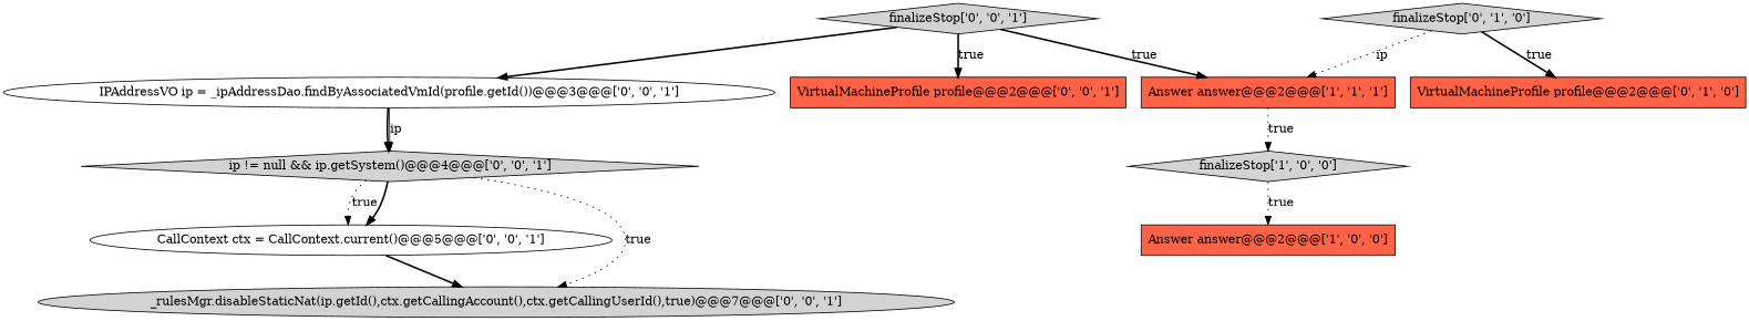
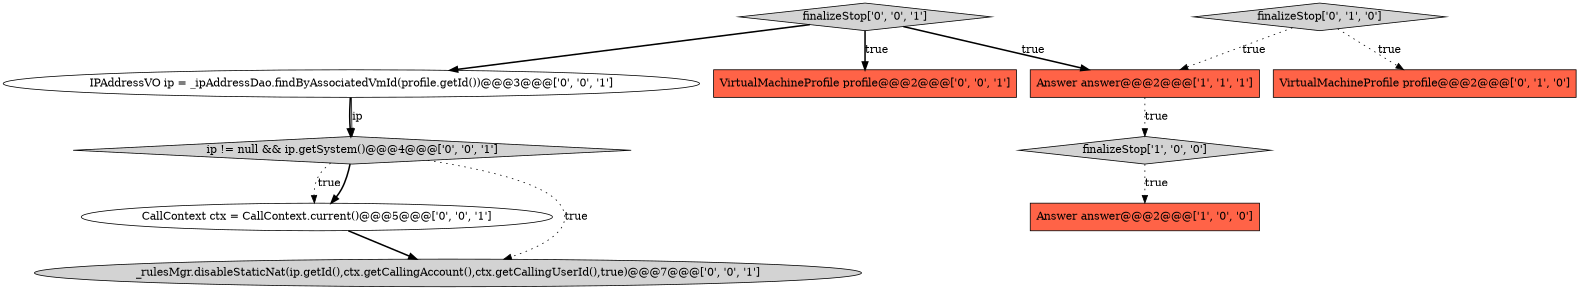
  digraph {
    node [fillcolor=lightgray shape=box style=filled]
    edge [style=dotted]
    n1 [fillcolor=tomato label="VirtualMachineProfile profile@@@2@@@['0', '0', '1']"]
    n2 [fillcolor=tomato label="Answer answer@@@2@@@['1', '1', '1']"]
    n3 [label="finalizeStop['1', '0', '0']" shape=diamond]
    n4 [fillcolor=white label="CallContext ctx = CallContext.current()@@@5@@@['0', '0', '1']" shape=ellipse]
    n5 [label="_rulesMgr.disableStaticNat(ip.getId(),ctx.getCallingAccount(),ctx.getCallingUserId(),true)@@@7@@@['0', '0', '1']" shape=ellipse]
    n6 [label="finalizeStop['0', '1', '0']" shape=diamond]
    n7 [fillcolor=tomato label="VirtualMachineProfile profile@@@2@@@['0', '1', '0']"]
    n8 [label="ip != null && ip.getSystem()@@@4@@@['0', '0', '1']" shape=diamond]
    n9 [fillcolor=white label="IPAddressVO ip = _ipAddressDao.findByAssociatedVmId(profile.getId())@@@3@@@['0', '0', '1']" shape=ellipse]
    n10 [fillcolor=tomato label="Answer answer@@@2@@@['1', '0', '0']"]
    n11 [label="finalizeStop['0', '0', '1']" shape=diamond]
    n2 -> n3 [label=true]
    n3 -> n10 [label=true]
    n4 -> n5 [style=bold]
-   n6 -> n2 [label=ip]
-   n6 -> n7 [label=true style=bold]
+   n6 -> n2 [label=true]
+   n6 -> n7 [label=true]
    n8 -> n4 [label=true]
    n8 -> n4 [style=bold]
    n8 -> n5 [label=true]
    n9 -> n8 [style=bold]
    n9 -> n8 [label=ip style=solid]
    n11 -> n1 [label=true style=bold]
    n11 -> n2 [label=true style=bold]
    n11 -> n9 [style=bold]
  }
